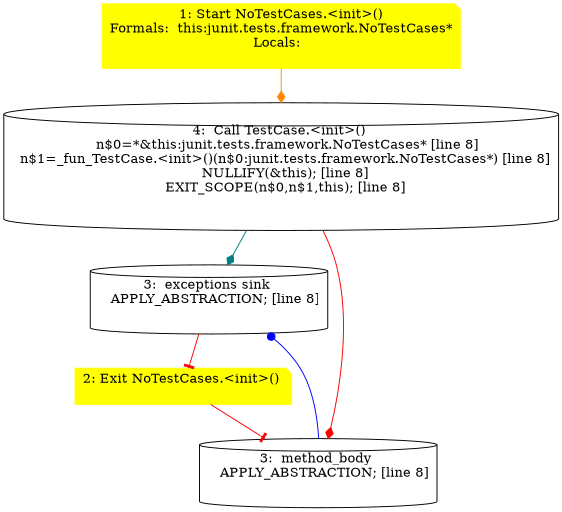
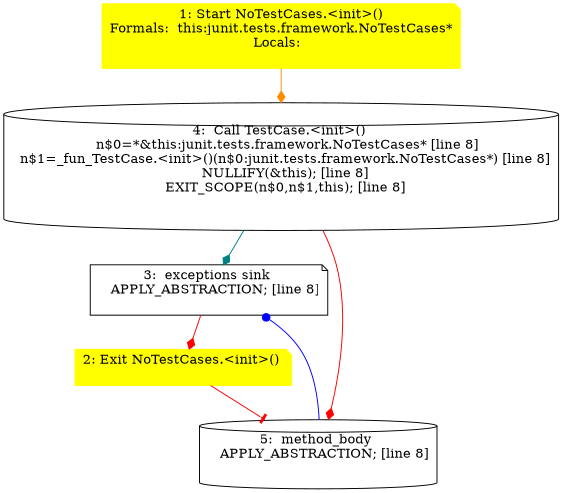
  digraph {
    node [shape=note]
    edge [arrowhead=diamond color=red]
    n1 [color=yellow label="1: Start NoTestCases.<init>()\nFormals:  this:junit.tests.framework.NoTestCases*\nLocals:  \n  " style=filled]
    n2 [label="4:  Call TestCase.<init>() \n   n$0=*&this:junit.tests.framework.NoTestCases* [line 8]\n  n$1=_fun_TestCase.<init>()(n$0:junit.tests.framework.NoTestCases*) [line 8]\n  NULLIFY(&this); [line 8]\n  EXIT_SCOPE(n$0,n$1,this); [line 8]\n " shape=cylinder]
-   n3 [label="3:  exceptions sink \n   APPLY_ABSTRACTION; [line 8]\n " shape=cylinder]
-   n4 [label="3:  method_body \n   APPLY_ABSTRACTION; [line 8]\n " shape=cylinder]
+   n3 [label="3:  exceptions sink \n   APPLY_ABSTRACTION; [line 8]\n "]
+   n4 [label="5:  method_body \n   APPLY_ABSTRACTION; [line 8]\n " shape=cylinder]
    n5 [color=yellow label="2: Exit NoTestCases.<init>() \n  " style=filled]
    n1 -> n2 [color=darkorange]
    n2 -> n3 [color=teal]
    n2 -> n4
-   n3 -> n5 [arrowhead=tee]
+   n3 -> n5
    n4 -> n3 [arrowhead=dot color=blue]
    n5 -> n4 [arrowhead=tee]
  }
